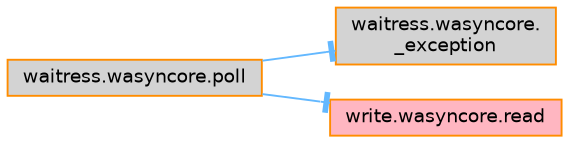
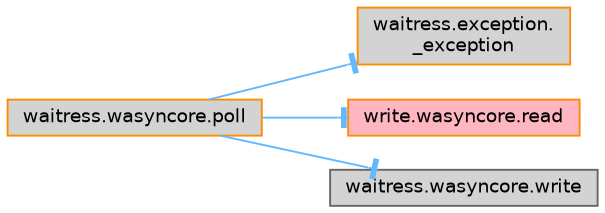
  digraph {
    rankdir=LR
    node [color=darkorange fillcolor=lightgrey fontname=Helvetica fontsize=10 shape=box style=filled]
    edge [arrowhead=tee color=steelblue1 fontname=Helvetica fontsize=10 labelfontname=Helvetica labelfontsize=10 style=solid]
    n1 [fontcolor=black height=0.2 label="waitress.wasyncore.poll" width=0.4]
-   n2 [height=0.2 label="waitress.wasyncore.\l_exception" width=0.4]
+   n2 [height=0.2 label="waitress.exception.\l_exception" width=0.4]
    n3 [fillcolor=lightpink height=0.2 label="write.wasyncore.read" width=0.4]
+   n4 [color=gray40 height=0.2 label="waitress.wasyncore.write" width=0.4]
    n1 -> n2
    n1 -> n3
+   n1 -> n4
  }
